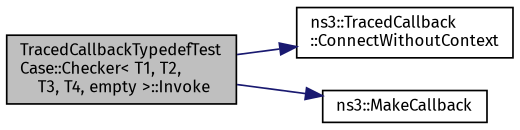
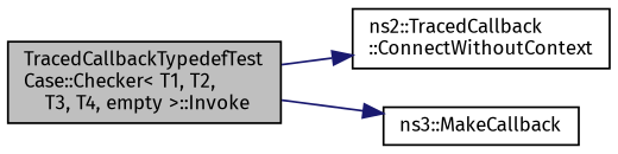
  digraph {
    rankdir=LR
    fontname="Fira Sans"
    node [color=black fillcolor=white fontname="Fira Sans" fontsize=10 shape=record style=filled]
    edge [color=midnightblue fontname="Fira Sans" fontsize=10 labelfontname=Helvetica labelfontsize=10 style=solid]
    n1 [fillcolor=grey75 fontcolor=black height=0.2 label="TracedCallbackTypedefTest\lCase::Checker\< T1, T2,\l T3, T4, empty \>::Invoke" width=0.4]
-   n2 [height=0.2 label="ns3::TracedCallback\l::ConnectWithoutContext" width=0.4]
+   n2 [height=0.2 label="ns2::TracedCallback\l::ConnectWithoutContext" width=0.4]
    n3 [height=0.2 label="ns3::MakeCallback" width=0.4]
    n1 -> n2
    n1 -> n3
  }
